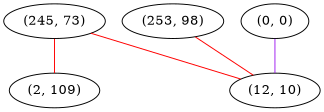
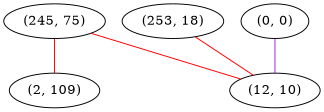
  graph {
    edge [color=red weight=1]
-   "(245, 73)"
+   "(245, 73)" [label="(245, 75)"]
    "(2, 109)"
    "(12, 10)"
-   "(253, 18)" [label="(253, 98)"]
+   "(253, 18)"
    "(0, 0)"
    "(245, 73)" -- "(2, 109)"
    "(245, 73)" -- "(12, 10)"
    "(253, 18)" -- "(12, 10)"
    "(0, 0)" -- "(12, 10)" [color=purple weight=4]
  }
